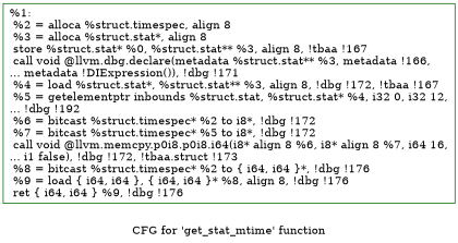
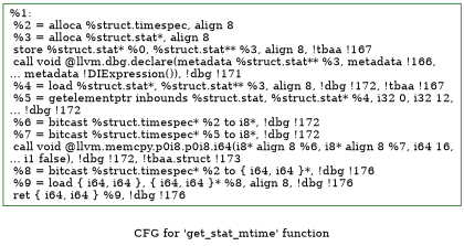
  digraph {
    label="CFG for 'get_stat_mtime' function"
-   n1 [label="{%1:\l  %2 = alloca %struct.timespec, align 8\l  %3 = alloca %struct.stat*, align 8\l  store %struct.stat* %0, %struct.stat** %3, align 8, !tbaa !167\l  call void @llvm.dbg.declare(metadata %struct.stat** %3, metadata !166,\l... metadata !DIExpression()), !dbg !171\l  %4 = load %struct.stat*, %struct.stat** %3, align 8, !dbg !172, !tbaa !167\l  %5 = getelementptr inbounds %struct.stat, %struct.stat* %4, i32 0, i32 12,\l... !dbg !192\l  %6 = bitcast %struct.timespec* %2 to i8*, !dbg !172\l  %7 = bitcast %struct.timespec* %5 to i8*, !dbg !172\l  call void @llvm.memcpy.p0i8.p0i8.i64(i8* align 8 %6, i8* align 8 %7, i64 16,\l... i1 false), !dbg !172, !tbaa.struct !173\l  %8 = bitcast %struct.timespec* %2 to \{ i64, i64 \}*, !dbg !176\l  %9 = load \{ i64, i64 \}, \{ i64, i64 \}* %8, align 8, !dbg !176\l  ret \{ i64, i64 \} %9, !dbg !176\l}" shape=record color=darkgreen]
+   n1 [label="{%1:\l  %2 = alloca %struct.timespec, align 8\l  %3 = alloca %struct.stat*, align 8\l  store %struct.stat* %0, %struct.stat** %3, align 8, !tbaa !167\l  call void @llvm.dbg.declare(metadata %struct.stat** %3, metadata !166,\l... metadata !DIExpression()), !dbg !171\l  %4 = load %struct.stat*, %struct.stat** %3, align 8, !dbg !172, !tbaa !167\l  %5 = getelementptr inbounds %struct.stat, %struct.stat* %4, i32 0, i32 12,\l... !dbg !172\l  %6 = bitcast %struct.timespec* %2 to i8*, !dbg !172\l  %7 = bitcast %struct.timespec* %5 to i8*, !dbg !172\l  call void @llvm.memcpy.p0i8.p0i8.i64(i8* align 8 %6, i8* align 8 %7, i64 16,\l... i1 false), !dbg !172, !tbaa.struct !173\l  %8 = bitcast %struct.timespec* %2 to \{ i64, i64 \}*, !dbg !176\l  %9 = load \{ i64, i64 \}, \{ i64, i64 \}* %8, align 8, !dbg !176\l  ret \{ i64, i64 \} %9, !dbg !176\l}" shape=record color=darkgreen]
  }
